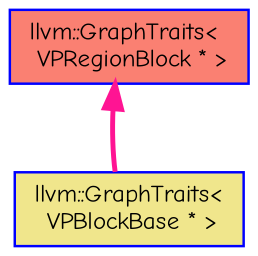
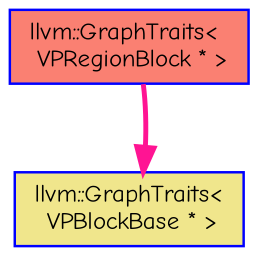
  digraph {
    fontname="Comic Neue"
    node [color=blue fontname="Comic Neue" fontsize=10 shape=box style=filled]
    n1 [fillcolor=salmon fontcolor=black height=0.2 label="llvm::GraphTraits\<\l VPRegionBlock * \>" width=0.4]
    n2 [height=0.2 label="llvm::GraphTraits\<\l VPBlockBase * \>" width=0.4 fillcolor=khaki]
-   n1 -> n2 [color=deeppink dir=back fontname="Comic Neue" fontsize=10 labelfontname=Helvetica labelfontsize=10 style=bold]
+   n2 -> n1 [color=deeppink dir=back fontname="Comic Neue" fontsize=10 labelfontname=Helvetica labelfontsize=10 style=bold]
  }
